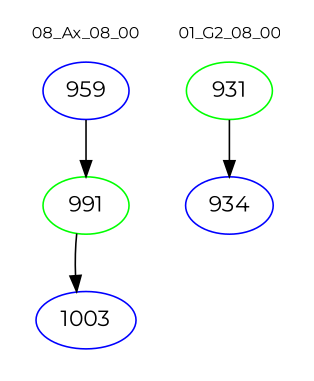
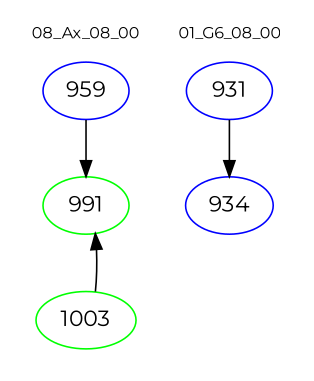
  digraph {
    fontname=Montserrat
    node [color=blue fontname=Montserrat]
    edge [color=black fontname=Montserrat]
    n1 [label=959]
    n2 [color=green label=991]
-   n3 [label=1003]
-   n4 [color=green label=931]
+   n3 [color=green label=1003]
+   n4 [label=931]
    n5 [label=934]
    subgraph cluster_1 {
      color=white
      fontsize=10
      label="08_Ax_08_00"
      n1
      n2
      n3
    }
    subgraph cluster_2 {
      color=white
      fontsize=10
-     label="01_G2_08_00"
+     label="01_G6_08_00"
      n4
      n5
    }
    n1 -> n2
-   n2 -> n3
+   n3 -> n2
    n4 -> n5
  }
